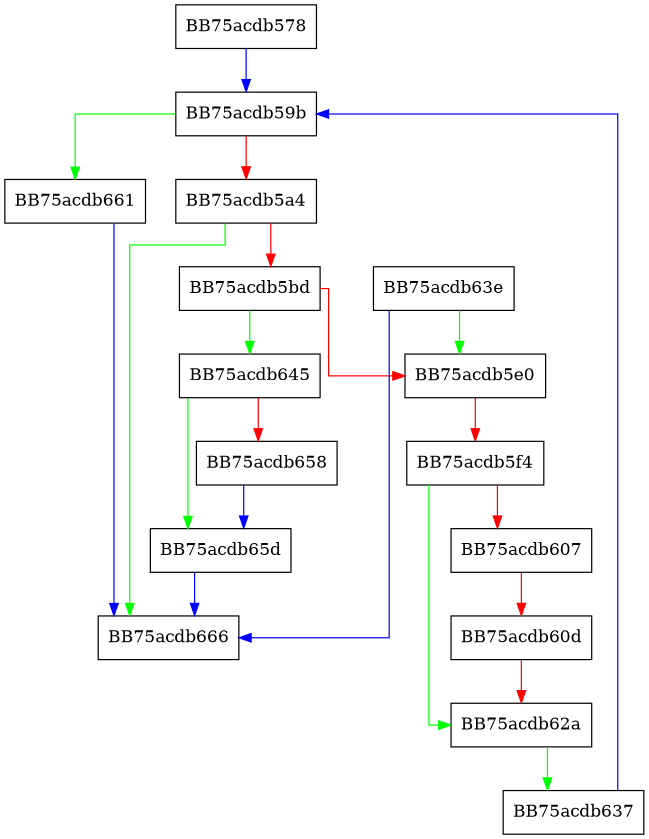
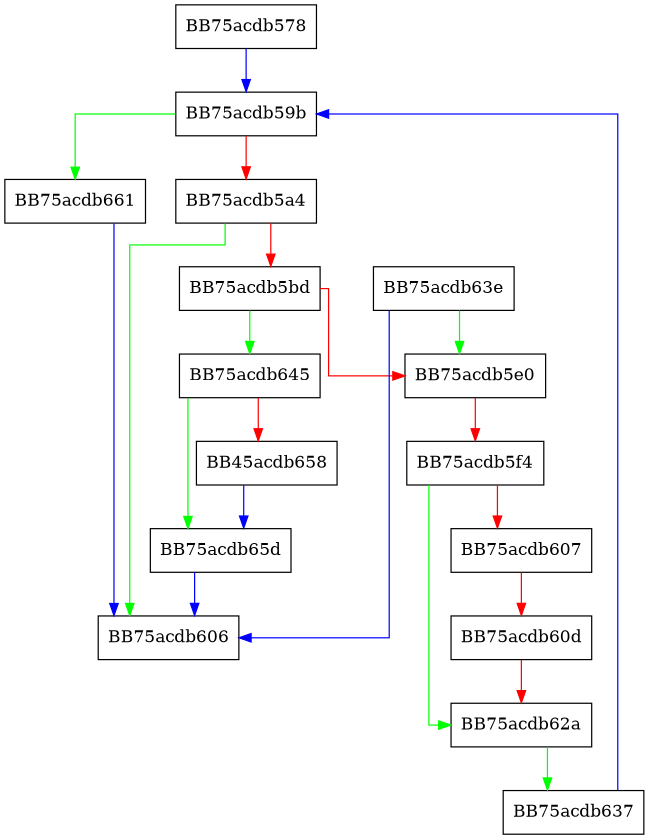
  digraph {
    splines=ortho
    node [shape=box]
    edge [color=red]
    BB75acdb578
    BB75acdb59b
    BB75acdb661
    BB75acdb5a4
-   BB75acdb666
+   BB75acdb666 [label=BB75acdb606]
    BB75acdb5bd
    BB75acdb645
    BB75acdb5e0
    BB75acdb65d
-   BB75acdb658
+   BB75acdb658 [label=BB45acdb658]
    BB75acdb5f4
    BB75acdb63e
    BB75acdb62a
    BB75acdb607
    BB75acdb637
    BB75acdb60d
    BB75acdb578 -> BB75acdb59b [color=blue]
    BB75acdb59b -> BB75acdb661 [color=green]
    BB75acdb59b -> BB75acdb5a4
    BB75acdb661 -> BB75acdb666 [color=blue]
    BB75acdb5a4 -> BB75acdb666 [color=green]
    BB75acdb5a4 -> BB75acdb5bd
    BB75acdb5bd -> BB75acdb645 [color=green]
    BB75acdb5bd -> BB75acdb5e0
    BB75acdb645 -> BB75acdb65d [color=green]
    BB75acdb645 -> BB75acdb658
    BB75acdb5e0 -> BB75acdb5f4
    BB75acdb65d -> BB75acdb666 [color=blue]
    BB75acdb658 -> BB75acdb65d [color=blue]
    BB75acdb5f4 -> BB75acdb62a [color=green]
    BB75acdb5f4 -> BB75acdb607
    BB75acdb63e -> BB75acdb666 [color=blue]
    BB75acdb63e -> BB75acdb5e0 [color=green]
    BB75acdb62a -> BB75acdb637 [color=green]
    BB75acdb607 -> BB75acdb60d
    BB75acdb637 -> BB75acdb59b [color=blue]
    BB75acdb60d -> BB75acdb62a
  }
